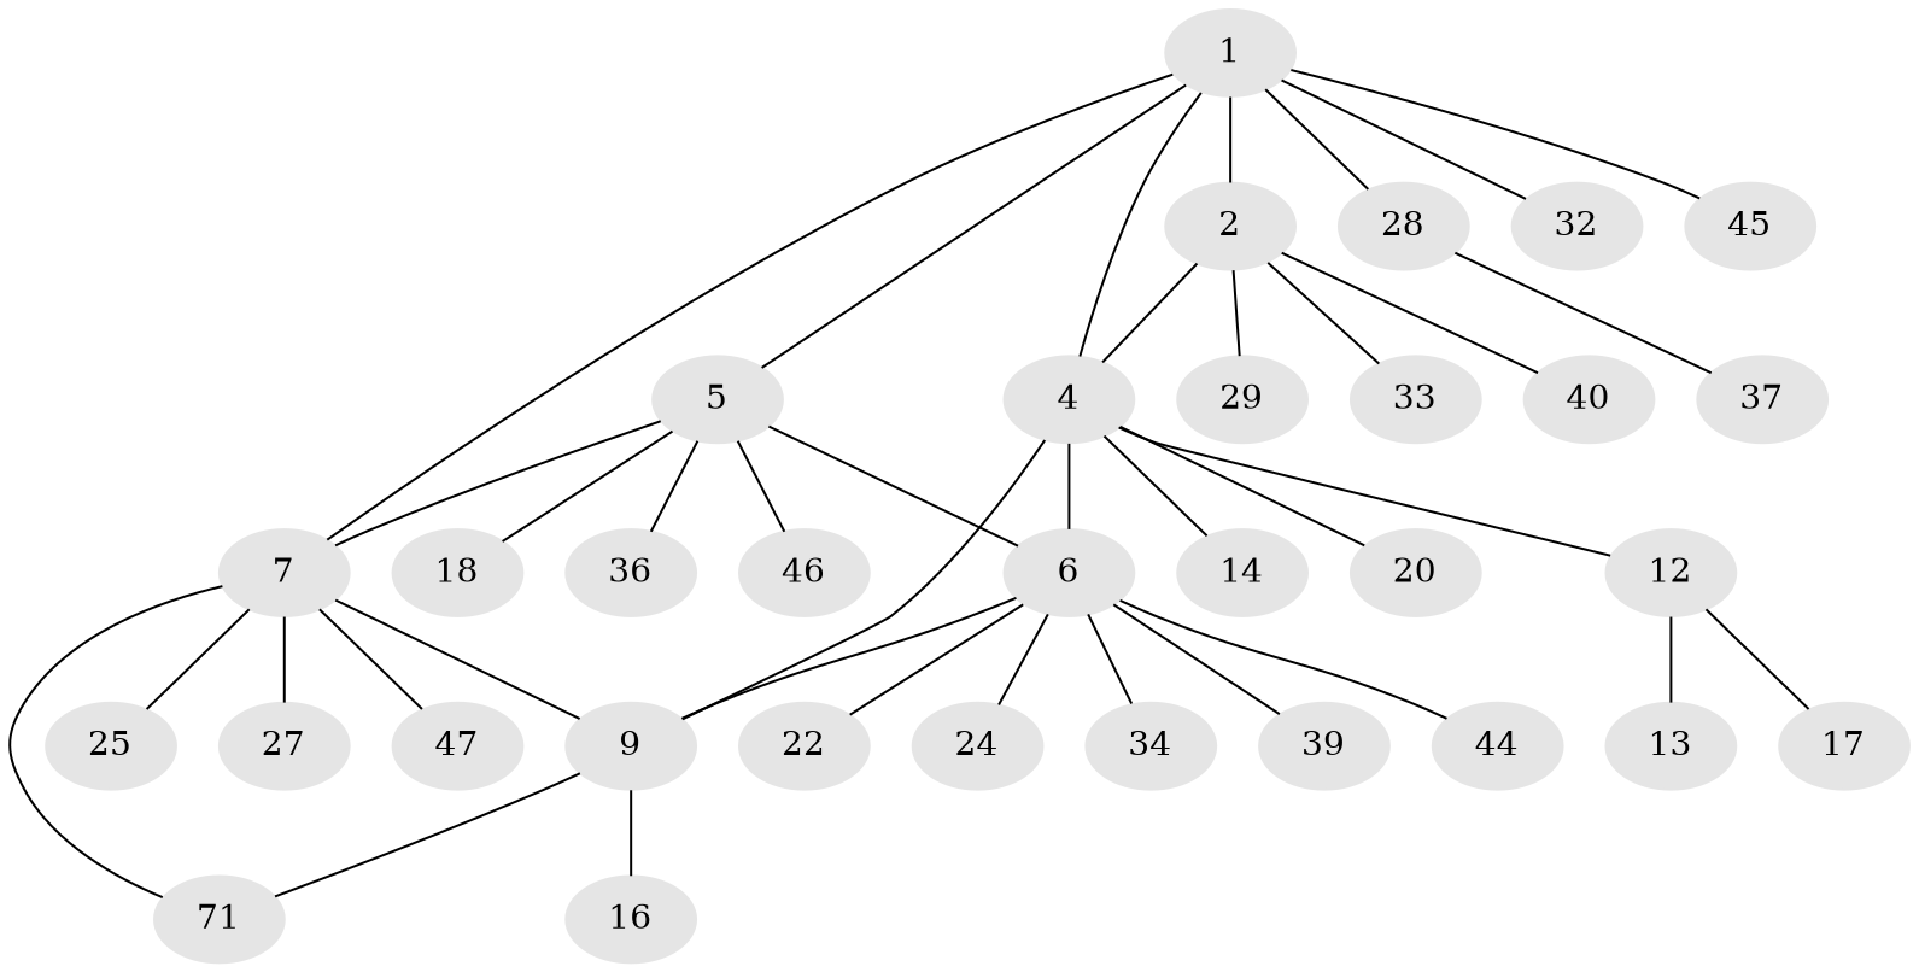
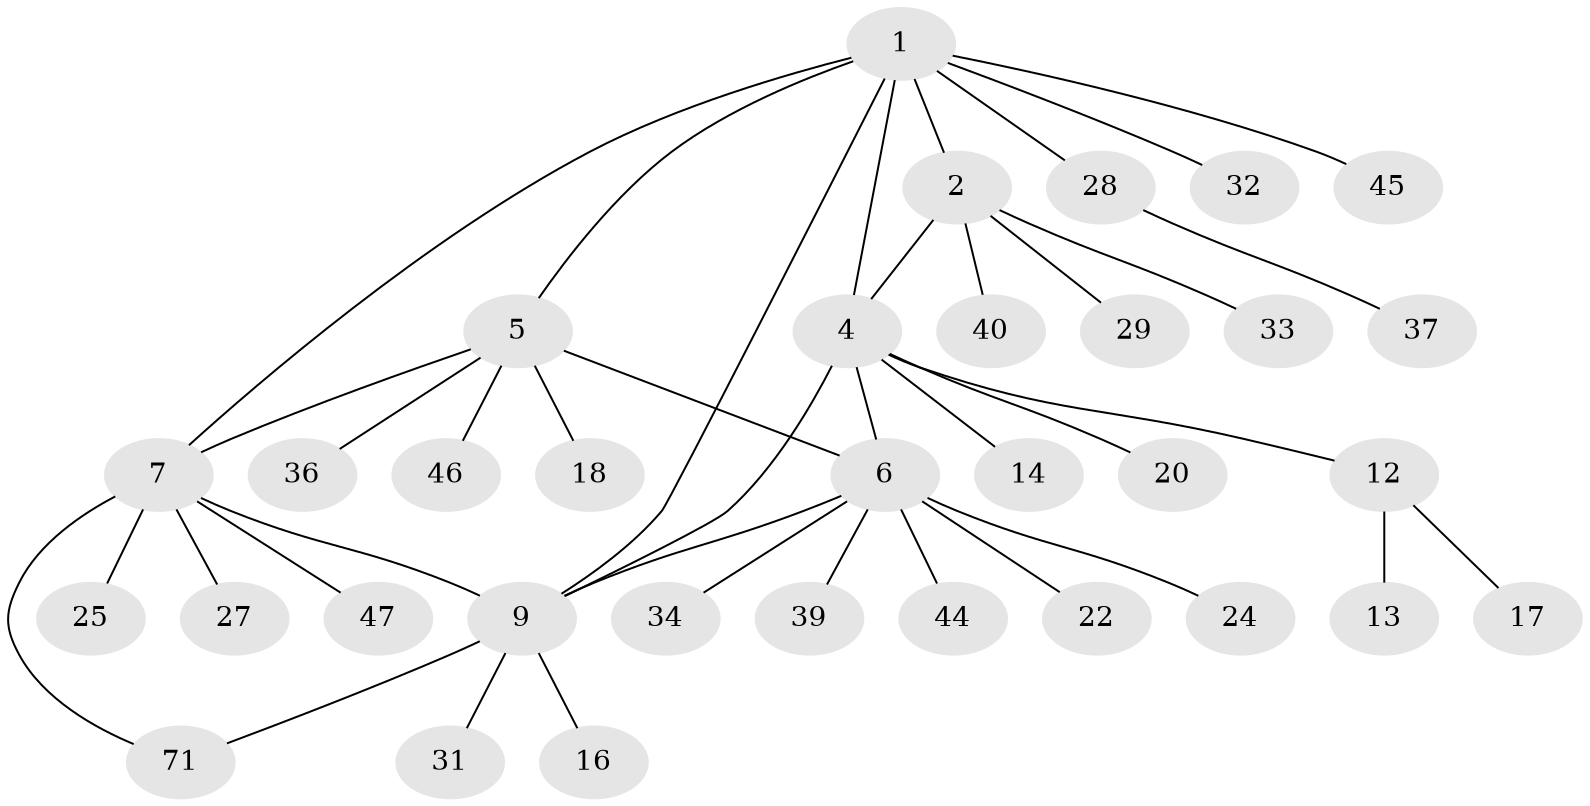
  graph {
    node [color=gray90 style=filled]
    1 [super="+8"]
    2 [super="+3"]
    4 [super="+26"]
    5 [super="+21"]
    7 [super="+10"]
    9 [super="+49"]
    28 [super="+42"]
    32
    45
    29
    33 [super="+51"]
    40
    6 [super="+23"]
    12 [super="+50"]
    14
    20 [super="+35"]
    18
    36
    46
    n20 [label=71 super="+43"]
    25
    27
    47
    16
+   31
    37 [super="+38"]
    22 [super="+52"]
    24
    34 [super="+41"]
    39
    44
    13 [super="+48"]
    17
    1 -- 2
    1 -- 4
    1 -- 5
    1 -- 7
+   1 -- 9
    1 -- 28
    1 -- 32
    1 -- 45
    2 -- 4
    2 -- 29
    2 -- 33
    2 -- 40
    4 -- 9
    4 -- 6
    4 -- 12
    4 -- 14
    4 -- 20
    5 -- 7
    5 -- 6
    5 -- 18
    5 -- 36
    5 -- 46
    7 -- 9
    7 -- n20
    7 -- 25
    7 -- 27
    7 -- 47
    9 -- n20
    9 -- 16
+   9 -- 31
    28 -- 37
    6 -- 9
    6 -- 22
    6 -- 24
    6 -- 34
    6 -- 39
    6 -- 44
    12 -- 13
    12 -- 17
  }
